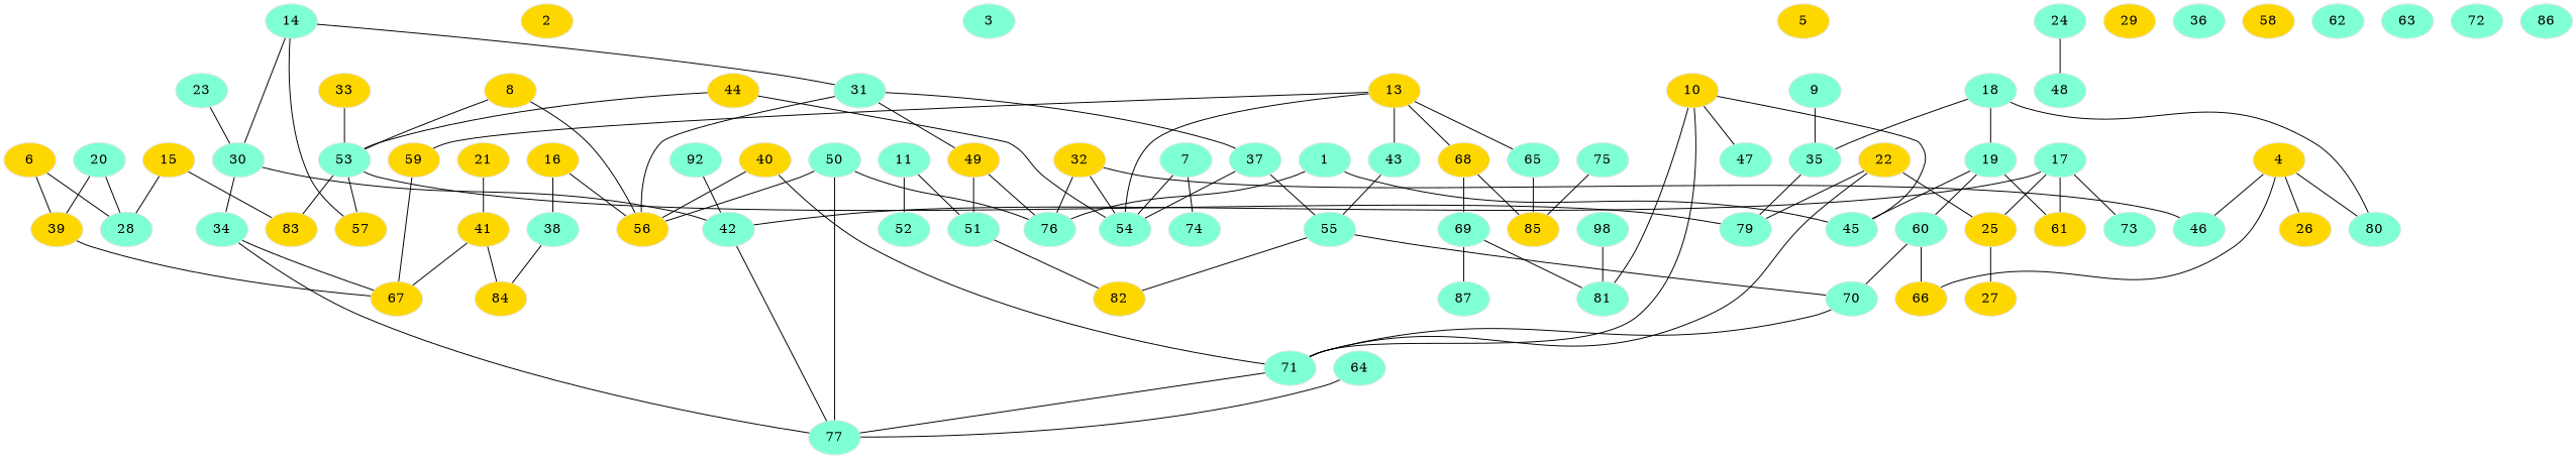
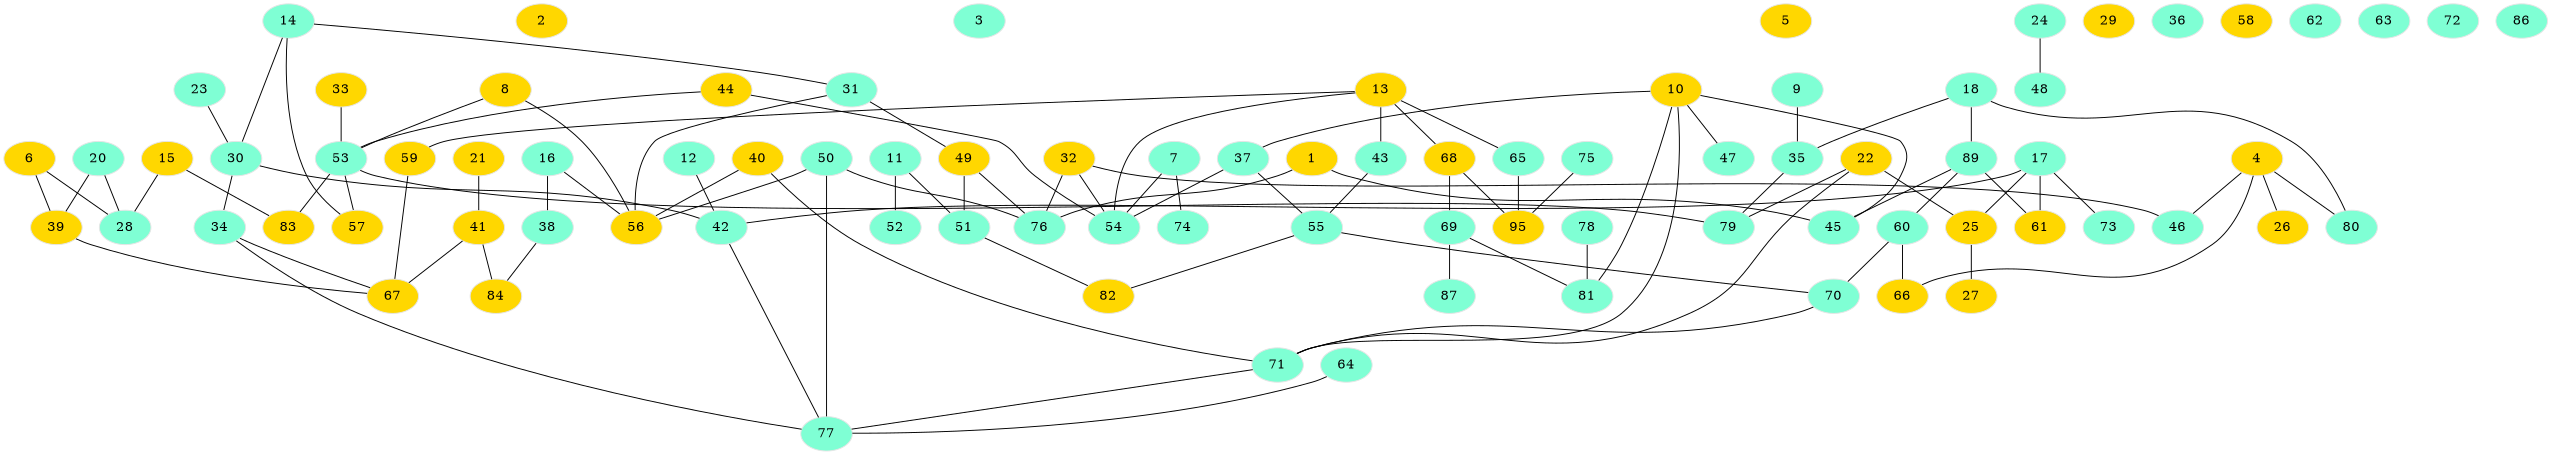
  graph {
    fontname="DejaVu Serif"
    node [color=gray90 fillcolor=aquamarine fontname="DejaVu Serif" style=filled]
    edge [fontname="DejaVu Serif"]
-   1
+   1 [fillcolor=gold]
    45
    76
    2 [fillcolor=gold]
    3
    4 [fillcolor=gold]
    26 [fillcolor=gold]
    46
    66 [fillcolor=gold]
    80
    5 [fillcolor=gold]
    6 [fillcolor=gold]
    28
    39 [fillcolor=gold]
    67 [fillcolor=gold]
    7
    54
    74
    8 [fillcolor=gold]
    53
    56 [fillcolor=gold]
    57 [fillcolor=gold]
    83 [fillcolor=gold]
    79
    9
    35
    10 [fillcolor=gold]
    47
    71
    81
    77
    11
    51
    52
    82 [fillcolor=gold]
-   12 [label=92]
+   12
    42
    13 [fillcolor=gold]
    43
    59 [fillcolor=gold]
    65
    68 [fillcolor=gold]
    55
-   85 [fillcolor=gold]
+   85 [fillcolor=gold label=95]
    69
    14
    30
    31
    34
    37
    49 [fillcolor=gold]
    15 [fillcolor=gold]
-   16 [fillcolor=gold]
+   16
    38
    84 [fillcolor=gold]
    17
    25 [fillcolor=gold]
    61 [fillcolor=gold]
    73
    27 [fillcolor=gold]
    18
-   19
+   19 [label=89]
    60
    70
    20
    21 [fillcolor=gold]
    41 [fillcolor=gold]
    22 [fillcolor=gold]
    24
    48
    23
    29 [fillcolor=gold]
    32 [fillcolor=gold]
    33 [fillcolor=gold]
    36
    40 [fillcolor=gold]
    44 [fillcolor=gold]
    50
    58 [fillcolor=gold]
    62
    63
    64
    87
    72
    75
-   78 [label=98]
+   78
    86
    1 -- 45
    1 -- 76
    4 -- 26
    4 -- 46
    4 -- 66
    4 -- 80
    6 -- 28
    6 -- 39
    39 -- 67
    7 -- 54
    7 -- 74
    8 -- 53
    8 -- 56
    53 -- 57
    53 -- 83
    53 -- 79
    9 -- 35
    35 -- 79
    10 -- 45
    10 -- 47
    10 -- 71
    10 -- 81
    71 -- 77
    11 -- 51
    11 -- 52
    51 -- 82
    12 -- 42
    42 -- 77
    13 -- 54
    13 -- 43
    13 -- 59
    13 -- 65
    13 -- 68
    43 -- 55
    59 -- 67
    65 -- 85
    68 -- 85
    68 -- 69
    55 -- 82
    55 -- 70
    69 -- 81
    69 -- 87
    14 -- 57
    14 -- 30
    14 -- 31
    30 -- 42
    30 -- 34
    31 -- 56
-   31 -- 37
+   10 -- 37
    31 -- 49
    34 -- 67
    34 -- 77
    37 -- 54
    37 -- 55
    49 -- 76
    49 -- 51
    15 -- 28
    15 -- 83
    16 -- 56
    16 -- 38
    38 -- 84
    17 -- 42
    17 -- 25
    17 -- 61
    17 -- 73
    25 -- 27
    18 -- 80
    18 -- 35
    18 -- 19
    19 -- 45
    19 -- 61
    19 -- 60
    60 -- 66
    60 -- 70
    70 -- 71
    20 -- 28
    20 -- 39
    21 -- 41
    41 -- 67
    41 -- 84
    22 -- 79
    22 -- 71
    22 -- 25
    24 -- 48
    23 -- 30
    32 -- 76
    32 -- 46
    32 -- 54
    33 -- 53
    40 -- 56
    40 -- 71
    44 -- 54
    44 -- 53
    50 -- 76
    50 -- 56
    50 -- 77
    64 -- 77
    75 -- 85
    78 -- 81
  }
